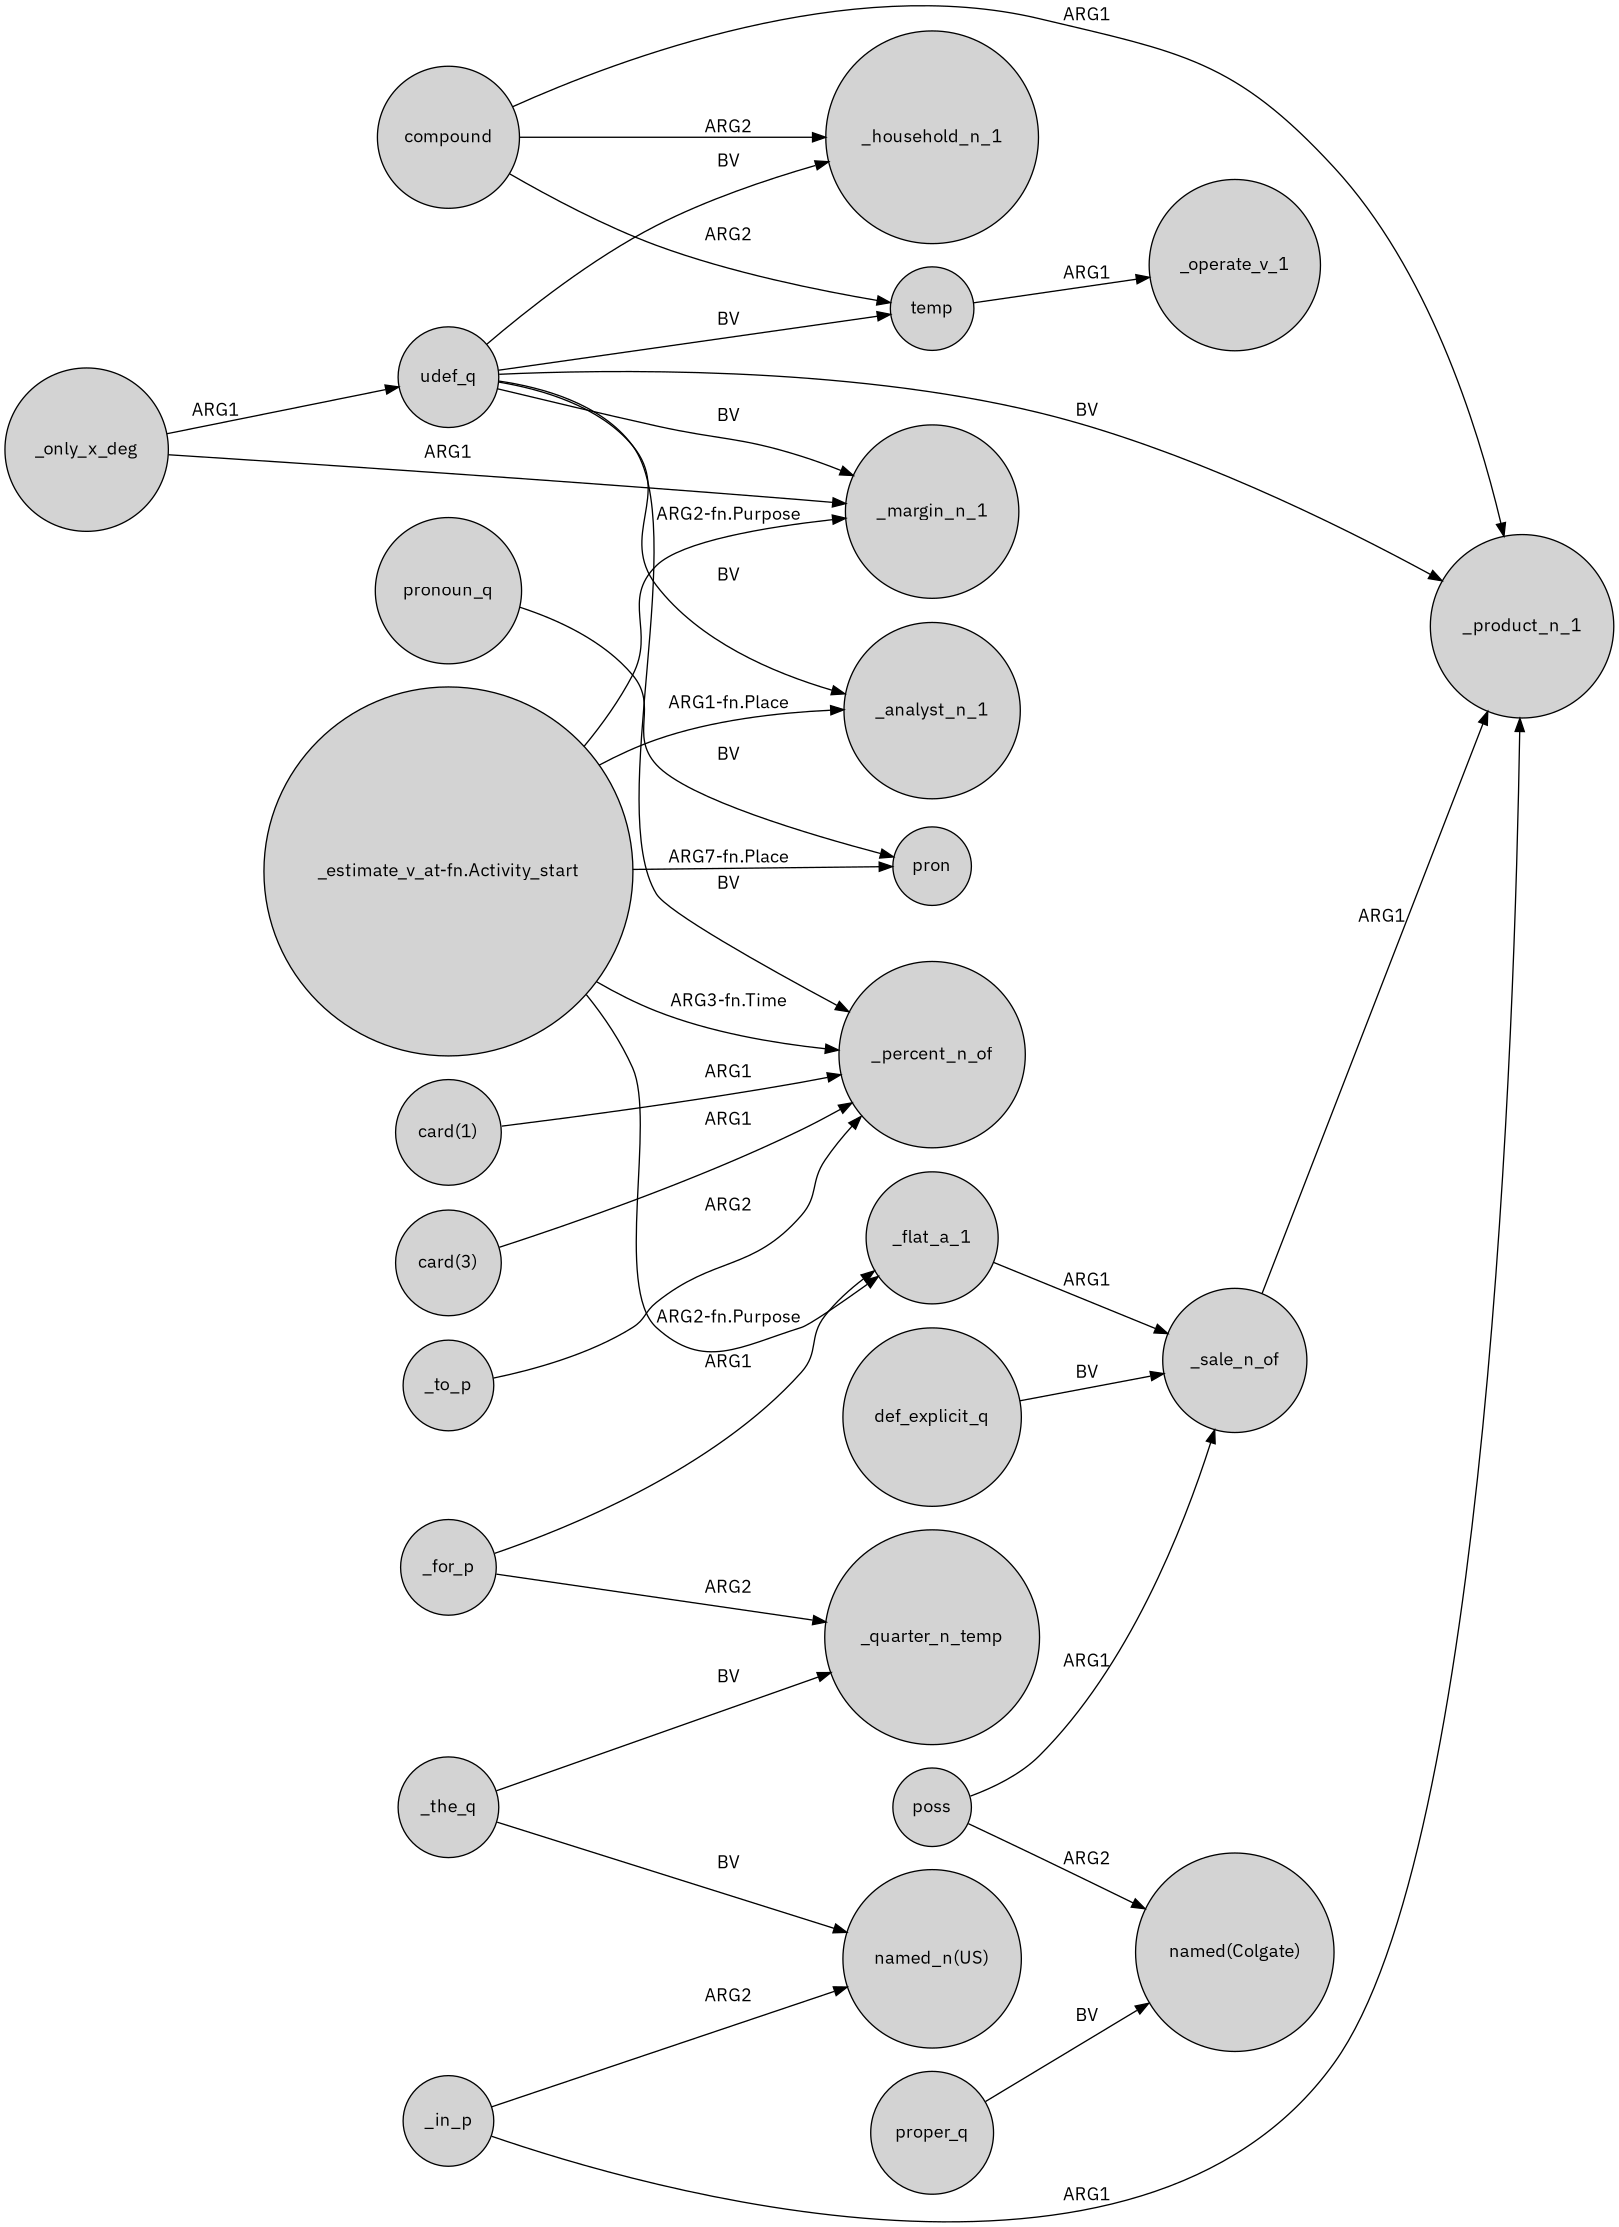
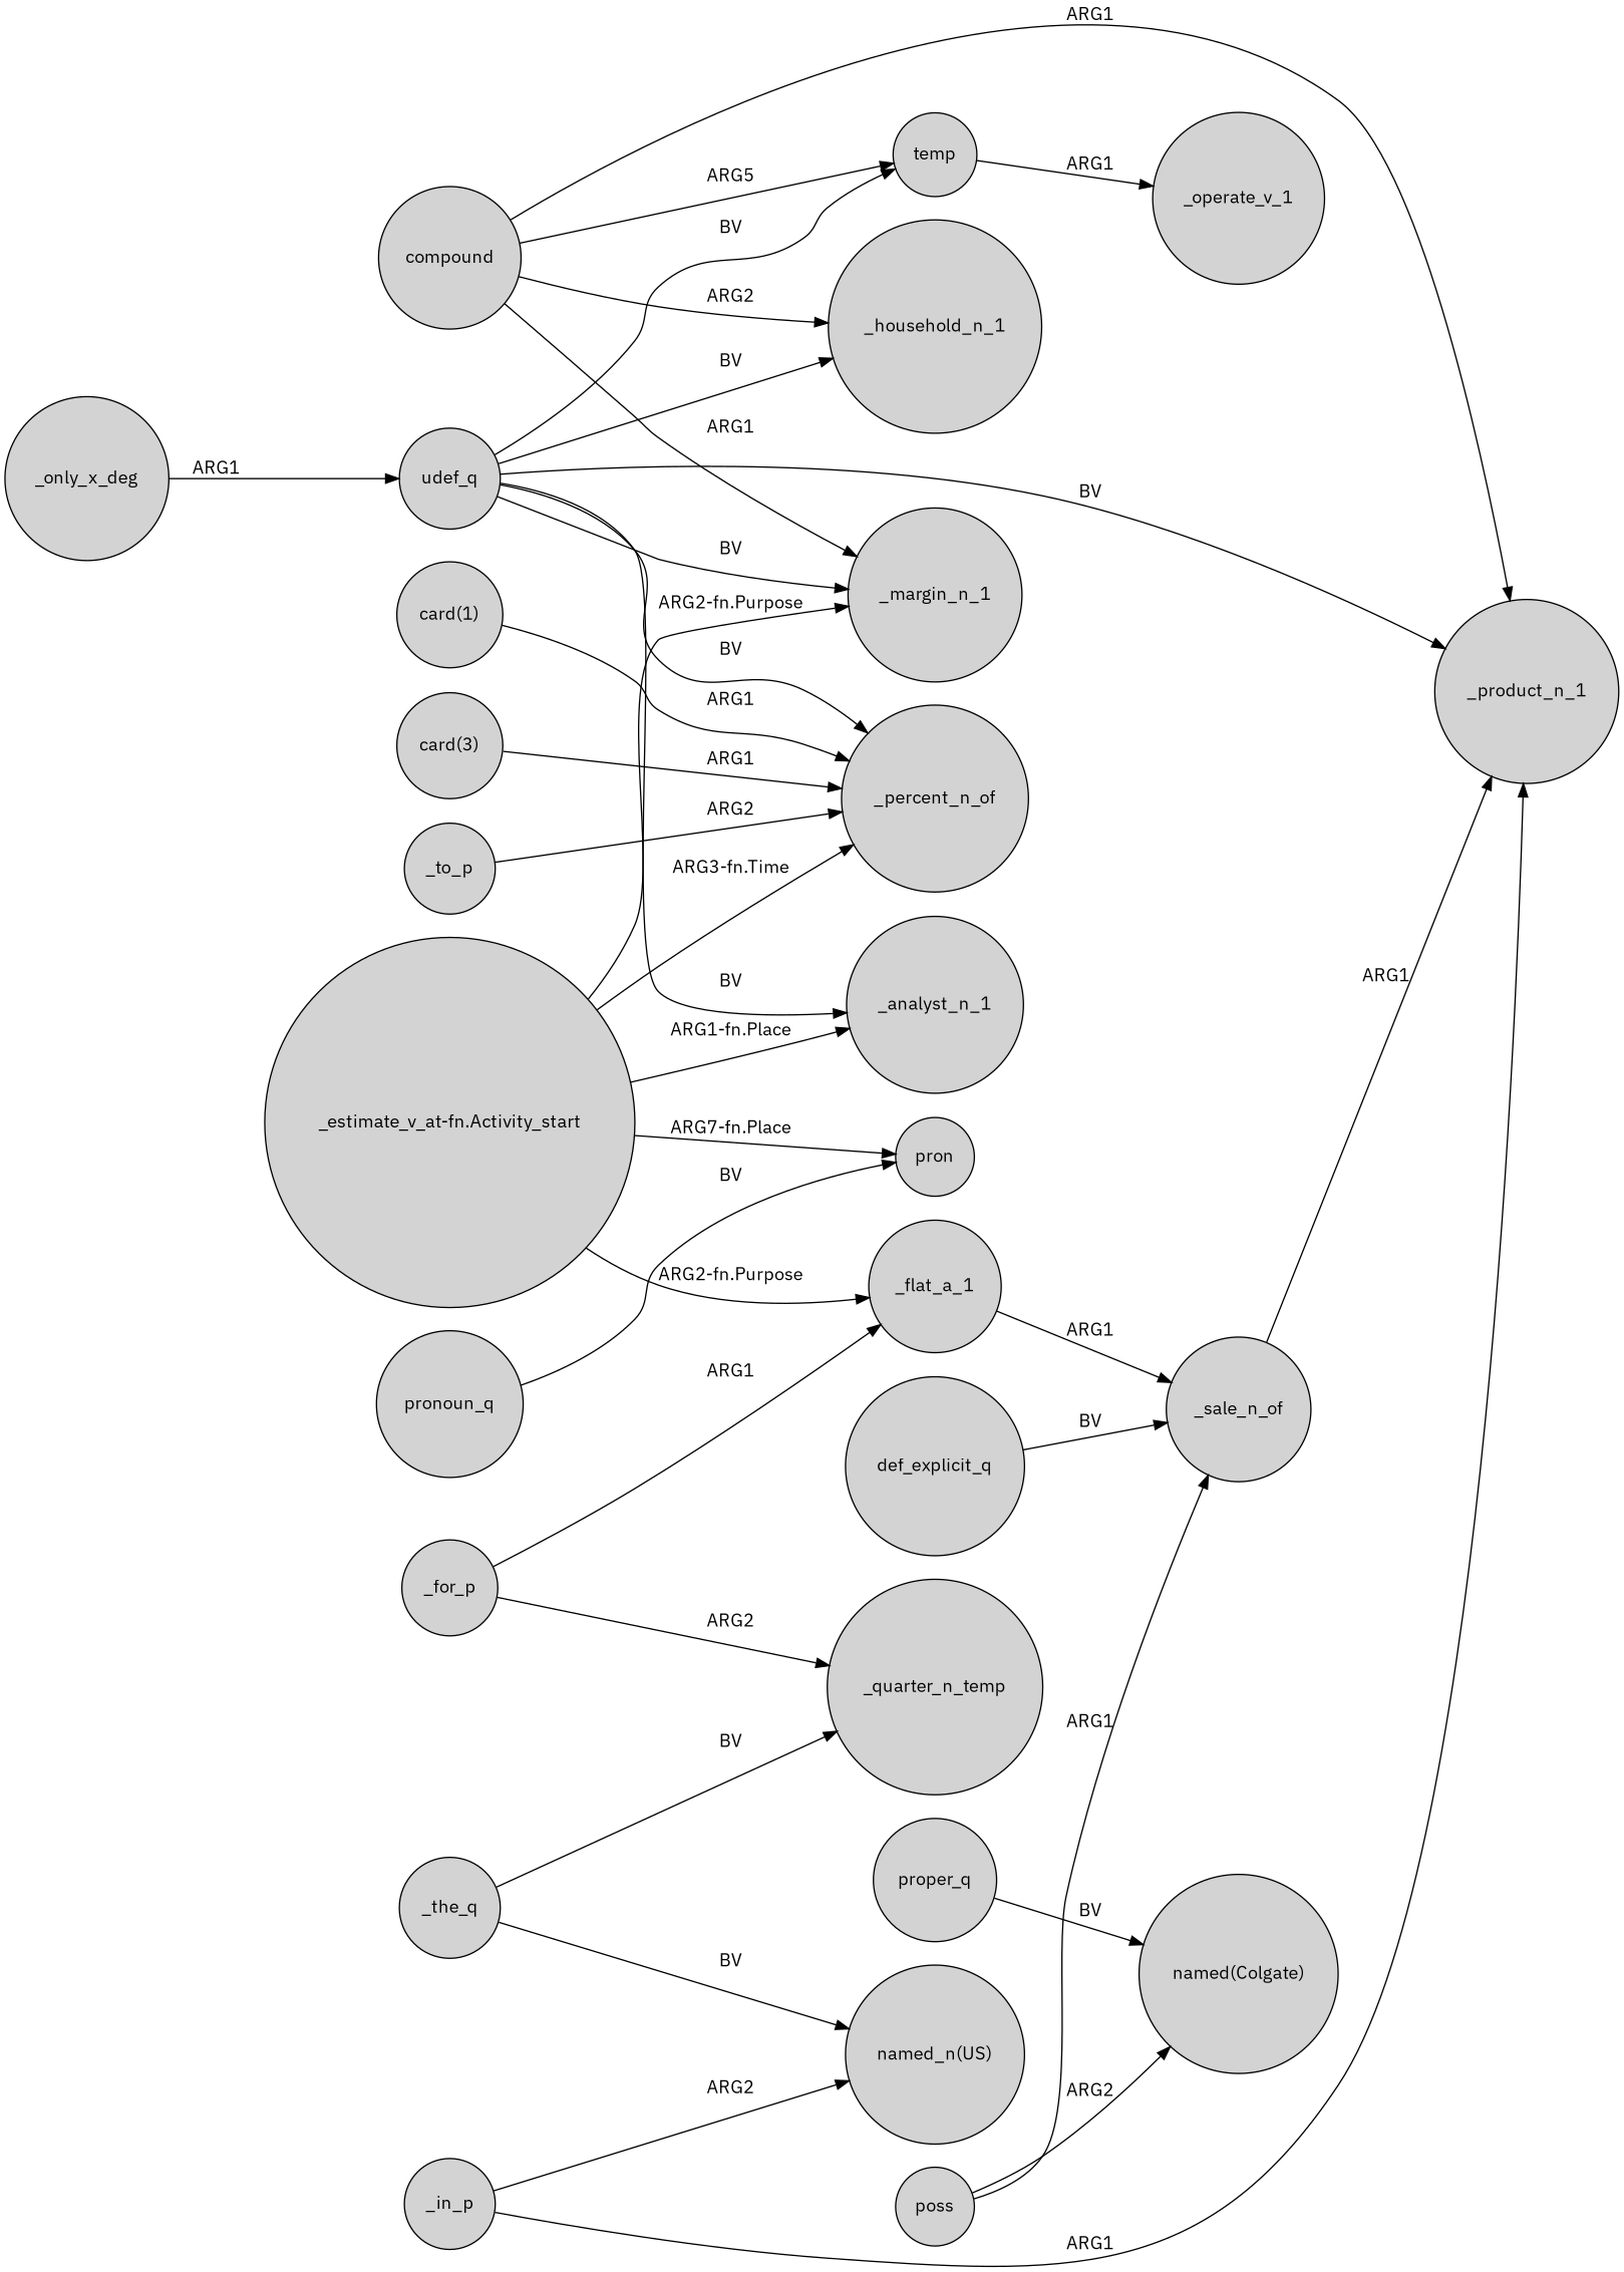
  digraph {
    fontname="IBM Plex Sans"
    rankdir=LR
    node [fontname="IBM Plex Sans" shape=circle style=filled]
    edge [fontname="IBM Plex Sans"]
    "_estimate_v_at-fn.Activity_start"
    _flat_a_1
    _margin_n_1
    _analyst_n_1
    _percent_n_of
    pron
    _sale_n_of
    _product_n_1
    compound
    n10 [label=temp]
    _household_n_1
    _operate_v_1
    _in_p
    "named_n(US)"
    _the_q
    _quarter_n_temp
    poss
    "named(Colgate)"
    udef_q
    "card(3)"
    _to_p
    pronoun_q
    def_explicit_q
    _for_p
    "card(1)"
    _only_x_deg
    proper_q
    "_estimate_v_at-fn.Activity_start" -> _flat_a_1 [label="ARG2-fn.Purpose"]
    "_estimate_v_at-fn.Activity_start" -> _margin_n_1 [label="ARG2-fn.Purpose"]
    "_estimate_v_at-fn.Activity_start" -> _analyst_n_1 [label="ARG1-fn.Place"]
    "_estimate_v_at-fn.Activity_start" -> _percent_n_of [label="ARG3-fn.Time"]
    "_estimate_v_at-fn.Activity_start" -> pron [label="ARG7-fn.Place"]
    _flat_a_1 -> _sale_n_of [label=ARG1]
    _sale_n_of -> _product_n_1 [label=ARG1]
-   _only_x_deg -> _margin_n_1 [label=ARG1]
+   compound -> _margin_n_1 [label=ARG1]
    compound -> _product_n_1 [label=ARG1]
-   compound -> n10 [label=ARG2]
+   compound -> n10 [label=ARG5]
    compound -> _household_n_1 [label=ARG2]
    n10 -> _operate_v_1 [label=ARG1]
    _in_p -> _product_n_1 [label=ARG1]
    _in_p -> "named_n(US)" [label=ARG2]
    _the_q -> "named_n(US)" [label=BV]
    _the_q -> _quarter_n_temp [label=BV]
    poss -> _sale_n_of [label=ARG1]
    poss -> "named(Colgate)" [label=ARG2]
    udef_q -> _margin_n_1 [label=BV]
    udef_q -> _analyst_n_1 [label=BV]
    udef_q -> _percent_n_of [label=BV]
    udef_q -> _product_n_1 [label=BV]
    udef_q -> n10 [label=BV]
    udef_q -> _household_n_1 [label=BV]
    "card(3)" -> _percent_n_of [label=ARG1]
    _to_p -> _percent_n_of [label=ARG2]
    pronoun_q -> pron [label=BV]
    def_explicit_q -> _sale_n_of [label=BV]
    _for_p -> _flat_a_1 [label=ARG1]
    _for_p -> _quarter_n_temp [label=ARG2]
    "card(1)" -> _percent_n_of [label=ARG1]
    _only_x_deg -> udef_q [label=ARG1]
    proper_q -> "named(Colgate)" [label=BV]
  }
